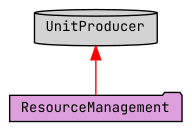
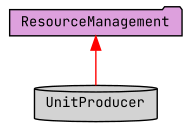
  digraph {
    fontname="JetBrains Mono"
    node [color=black fontname="JetBrains Mono" fontsize=10 style=filled]
    n1 [fillcolor=lightgrey fontcolor=black height=0.2 label=UnitProducer shape=cylinder width=0.4]
    n2 [fillcolor=plum height=0.2 label=ResourceManagement shape=folder width=0.4]
-   n1 -> n2 [color=red dir=back fontname="JetBrains Mono" fontsize=10 labelfontname=Helvetica labelfontsize=10 style=solid]
+   n2 -> n1 [color=red dir=back fontname="JetBrains Mono" fontsize=10 labelfontname=Helvetica labelfontsize=10 style=solid]
  }
